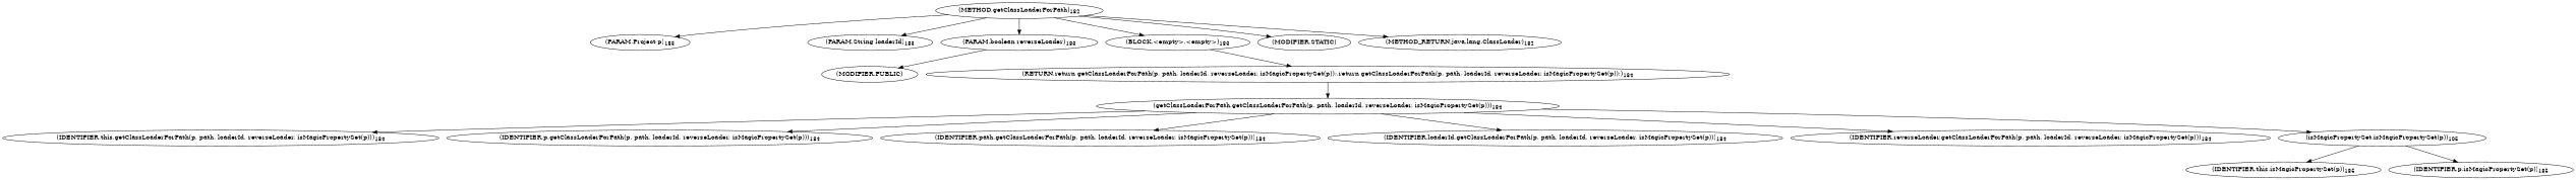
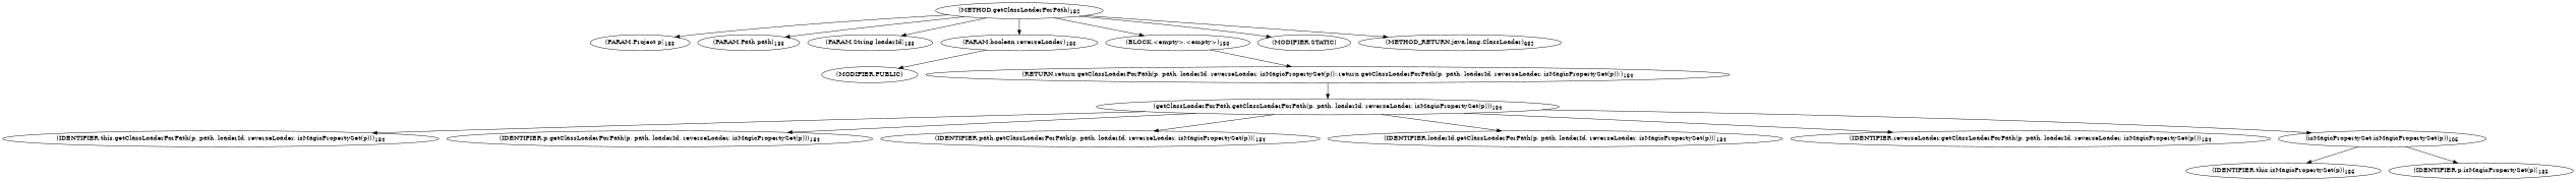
  digraph {
    n1 [label=<(METHOD,getClassLoaderForPath)<SUB>182</SUB>>]
    n2 [label=<(PARAM,Project p)<SUB>183</SUB>>]
+   n3 [label=<(PARAM,Path path)<SUB>183</SUB>>]
    n4 [label=<(PARAM,String loaderId)<SUB>183</SUB>>]
    n5 [label=<(PARAM,boolean reverseLoader)<SUB>183</SUB>>]
    n6 [label=<(BLOCK,&lt;empty&gt;,&lt;empty&gt;)<SUB>183</SUB>>]
    n7 [label=<(MODIFIER,STATIC)>]
-   n8 [label=<(METHOD_RETURN,java.lang.ClassLoader)<SUB>182</SUB>>]
+   n8 [label=<(METHOD_RETURN,java.lang.ClassLoader)<SUB>682</SUB>>]
    n9 [label=<(MODIFIER,PUBLIC)>]
    n10 [label=<(RETURN,return getClassLoaderForPath(p, path, loaderId, reverseLoader, isMagicPropertySet(p));,return getClassLoaderForPath(p, path, loaderId, reverseLoader, isMagicPropertySet(p));)<SUB>184</SUB>>]
    n11 [label=<(getClassLoaderForPath,getClassLoaderForPath(p, path, loaderId, reverseLoader, isMagicPropertySet(p)))<SUB>184</SUB>>]
    n12 [label=<(IDENTIFIER,this,getClassLoaderForPath(p, path, loaderId, reverseLoader, isMagicPropertySet(p)))<SUB>184</SUB>>]
    n13 [label=<(IDENTIFIER,p,getClassLoaderForPath(p, path, loaderId, reverseLoader, isMagicPropertySet(p)))<SUB>184</SUB>>]
    n14 [label=<(IDENTIFIER,path,getClassLoaderForPath(p, path, loaderId, reverseLoader, isMagicPropertySet(p)))<SUB>184</SUB>>]
    n15 [label=<(IDENTIFIER,loaderId,getClassLoaderForPath(p, path, loaderId, reverseLoader, isMagicPropertySet(p)))<SUB>184</SUB>>]
    n16 [label=<(IDENTIFIER,reverseLoader,getClassLoaderForPath(p, path, loaderId, reverseLoader, isMagicPropertySet(p)))<SUB>184</SUB>>]
    n17 [label=<(isMagicPropertySet,isMagicPropertySet(p))<SUB>105</SUB>>]
    n18 [label=<(IDENTIFIER,this,isMagicPropertySet(p))<SUB>185</SUB>>]
    n19 [label=<(IDENTIFIER,p,isMagicPropertySet(p))<SUB>185</SUB>>]
    n1 -> n2
+   n1 -> n3
    n1 -> n4
    n1 -> n5
    n1 -> n6
    n1 -> n7
    n1 -> n8
    n5 -> n9
    n6 -> n10
    n10 -> n11
    n11 -> n12
    n11 -> n13
    n11 -> n14
    n11 -> n15
    n11 -> n16
    n11 -> n17
    n17 -> n18
    n17 -> n19
  }
